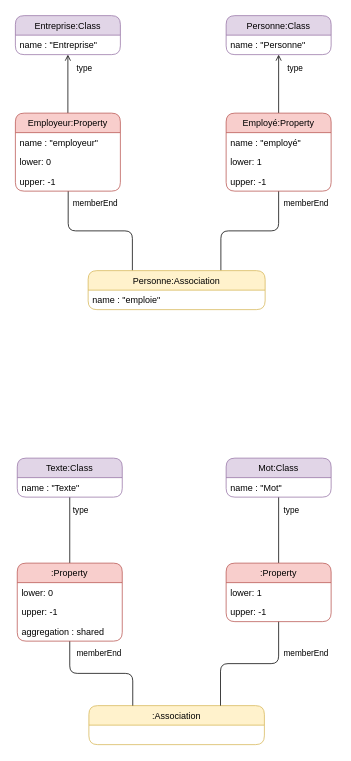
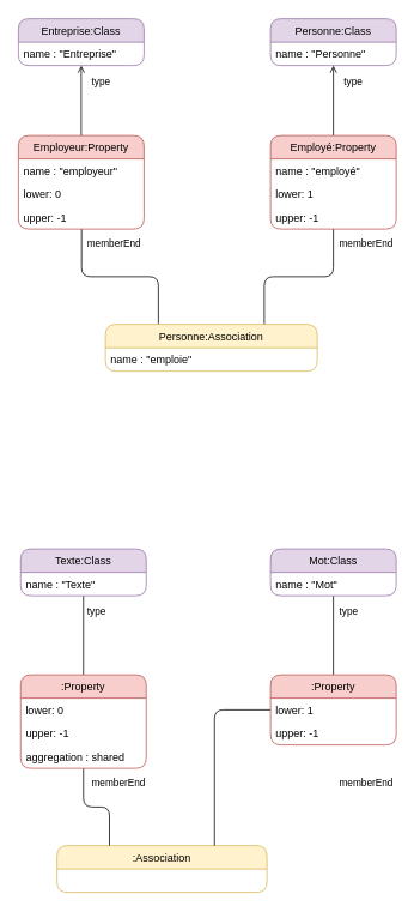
  <mxCell id="0" />
  <mxCell id="1" parent="0" />
  <mxCell id="2" value="" style="edgeStyle=orthogonalEdgeStyle;orthogonalLoop=1;jettySize=auto;html=1;endArrow=none;endFill=0;startArrow=open;startFill=0;" parent="1" source="3" target="15" edge="1"><mxGeometry relative="1" as="geometry" /></mxCell>
  <mxCell id="3" value="Entreprise:Class" style="swimlane;fontStyle=0;childLayout=stackLayout;horizontal=1;startSize=26;fillColor=#e1d5e7;horizontalStack=0;resizeParent=1;resizeParentMax=0;resizeLast=0;collapsible=1;marginBottom=0;strokeColor=#9673a6;rounded=1;" parent="1" vertex="1"><mxGeometry x="20" y="20" width="140" height="52" as="geometry" /></mxCell>
  <mxCell id="4" value="name : &quot;Entreprise&quot;" style="text;strokeColor=none;fillColor=none;align=left;verticalAlign=top;spacingLeft=4;spacingRight=4;overflow=hidden;rotatable=0;points=[[0,0.5],[1,0.5]];portConstraint=eastwest;rounded=1;" parent="3" vertex="1"><mxGeometry y="26" width="140" height="26" as="geometry" /></mxCell>
  <mxCell id="5" value="" style="edgeStyle=orthogonalEdgeStyle;orthogonalLoop=1;jettySize=auto;html=1;entryX=0.5;entryY=0;entryDx=0;entryDy=0;endArrow=none;endFill=0;" parent="1" source="6" target="28" edge="1"><mxGeometry relative="1" as="geometry" /></mxCell>
  <mxCell id="6" value="Texte:Class" style="swimlane;fontStyle=0;childLayout=stackLayout;horizontal=1;startSize=26;fillColor=#e1d5e7;horizontalStack=0;resizeParent=1;resizeParentMax=0;resizeLast=0;collapsible=1;marginBottom=0;strokeColor=#9673a6;fontColor=default;rounded=1;" parent="1" vertex="1"><mxGeometry x="22.5" y="610" width="140" height="52" as="geometry" /></mxCell>
  <mxCell id="7" value="name : &quot;Texte&quot;" style="text;strokeColor=none;fillColor=none;align=left;verticalAlign=top;spacingLeft=4;spacingRight=4;overflow=hidden;rotatable=0;points=[[0,0.5],[1,0.5]];portConstraint=eastwest;fontColor=default;rounded=1;" parent="6" vertex="1"><mxGeometry y="26" width="140" height="26" as="geometry" /></mxCell>
  <mxCell id="8" value="" style="edgeStyle=orthogonalEdgeStyle;orthogonalLoop=1;jettySize=auto;html=1;entryX=0.5;entryY=0;entryDx=0;entryDy=0;endArrow=none;endFill=0;" parent="1" source="9" target="33" edge="1"><mxGeometry relative="1" as="geometry" /></mxCell>
  <mxCell id="9" value="Mot:Class" style="swimlane;fontStyle=0;childLayout=stackLayout;horizontal=1;startSize=26;fillColor=#e1d5e7;horizontalStack=0;resizeParent=1;resizeParentMax=0;resizeLast=0;collapsible=1;marginBottom=0;strokeColor=#9673a6;fontColor=default;rounded=1;" parent="1" vertex="1"><mxGeometry x="301" y="610" width="140" height="52" as="geometry" /></mxCell>
  <mxCell id="10" value="name : &quot;Mot&quot;" style="text;strokeColor=none;fillColor=none;align=left;verticalAlign=top;spacingLeft=4;spacingRight=4;overflow=hidden;rotatable=0;points=[[0,0.5],[1,0.5]];portConstraint=eastwest;fontColor=default;rounded=1;" parent="9" vertex="1"><mxGeometry y="26" width="140" height="26" as="geometry" /></mxCell>
  <mxCell id="11" value="" style="edgeStyle=orthogonalEdgeStyle;orthogonalLoop=1;jettySize=auto;html=1;endArrow=none;endFill=0;startArrow=open;startFill=0;" parent="1" source="12" target="20" edge="1"><mxGeometry relative="1" as="geometry" /></mxCell>
  <mxCell id="12" value="Personne:Class" style="swimlane;fontStyle=0;childLayout=stackLayout;horizontal=1;startSize=26;fillColor=#e1d5e7;horizontalStack=0;resizeParent=1;resizeParentMax=0;resizeLast=0;collapsible=1;marginBottom=0;strokeColor=#9673a6;rounded=1;" parent="1" vertex="1"><mxGeometry x="301" y="20" width="140" height="52" as="geometry" /></mxCell>
  <mxCell id="13" value="name : &quot;Personne&quot;" style="text;strokeColor=none;fillColor=none;align=left;verticalAlign=top;spacingLeft=4;spacingRight=4;overflow=hidden;rotatable=0;points=[[0,0.5],[1,0.5]];portConstraint=eastwest;rounded=1;" parent="12" vertex="1"><mxGeometry y="26" width="140" height="26" as="geometry" /></mxCell>
  <mxCell id="14" style="edgeStyle=orthogonalEdgeStyle;orthogonalLoop=1;jettySize=auto;html=1;entryX=0.25;entryY=0;entryDx=0;entryDy=0;fontSize=11;startArrow=none;startFill=0;endArrow=none;endFill=0;startSize=12;endSize=6;exitX=0.503;exitY=0.999;exitDx=0;exitDy=0;exitPerimeter=0;" parent="1" source="18" target="24" edge="1"><mxGeometry relative="1" as="geometry" /></mxCell>
  <mxCell id="15" value="Employeur:Property" style="swimlane;fontStyle=0;childLayout=stackLayout;horizontal=1;startSize=26;fillColor=#f8cecc;horizontalStack=0;resizeParent=1;resizeParentMax=0;resizeLast=0;collapsible=1;marginBottom=0;strokeColor=#b85450;rounded=1;" parent="1" vertex="1"><mxGeometry x="20" y="150" width="140" height="104" as="geometry" /></mxCell>
  <mxCell id="16" value="name : &quot;employeur&quot;" style="text;strokeColor=none;fillColor=none;align=left;verticalAlign=top;spacingLeft=4;spacingRight=4;overflow=hidden;rotatable=0;points=[[0,0.5],[1,0.5]];portConstraint=eastwest;rounded=1;" parent="15" vertex="1"><mxGeometry y="26" width="140" height="26" as="geometry" /></mxCell>
  <mxCell id="17" value="lower: 0" style="text;strokeColor=none;fillColor=none;align=left;verticalAlign=top;spacingLeft=4;spacingRight=4;overflow=hidden;rotatable=0;points=[[0,0.5],[1,0.5]];portConstraint=eastwest;rounded=1;" parent="15" vertex="1"><mxGeometry y="52" width="140" height="26" as="geometry" /></mxCell>
  <mxCell id="18" value="upper: -1" style="text;strokeColor=none;fillColor=none;align=left;verticalAlign=top;spacingLeft=4;spacingRight=4;overflow=hidden;rotatable=0;points=[[0,0.5],[1,0.5]];portConstraint=eastwest;fontColor=default;rounded=1;" parent="15" vertex="1"><mxGeometry y="78" width="140" height="26" as="geometry" /></mxCell>
  <mxCell id="19" style="edgeStyle=orthogonalEdgeStyle;orthogonalLoop=1;jettySize=auto;html=1;entryX=0.75;entryY=0;entryDx=0;entryDy=0;fontSize=11;startArrow=none;startFill=0;endArrow=none;endFill=0;startSize=12;endSize=6;" parent="1" source="20" target="24" edge="1"><mxGeometry relative="1" as="geometry" /></mxCell>
  <mxCell id="20" value="Employé:Property" style="swimlane;fontStyle=0;childLayout=stackLayout;horizontal=1;startSize=26;fillColor=#f8cecc;horizontalStack=0;resizeParent=1;resizeParentMax=0;resizeLast=0;collapsible=1;marginBottom=0;strokeColor=#b85450;rounded=1;" parent="1" vertex="1"><mxGeometry x="301" y="150" width="140" height="104" as="geometry" /></mxCell>
  <mxCell id="21" value="name : &quot;employé&quot;" style="text;strokeColor=none;fillColor=none;align=left;verticalAlign=top;spacingLeft=4;spacingRight=4;overflow=hidden;rotatable=0;points=[[0,0.5],[1,0.5]];portConstraint=eastwest;rounded=1;" parent="20" vertex="1"><mxGeometry y="26" width="140" height="26" as="geometry" /></mxCell>
  <mxCell id="22" value="lower: 1" style="text;strokeColor=none;fillColor=none;align=left;verticalAlign=top;spacingLeft=4;spacingRight=4;overflow=hidden;rotatable=0;points=[[0,0.5],[1,0.5]];portConstraint=eastwest;rounded=1;" parent="20" vertex="1"><mxGeometry y="52" width="140" height="26" as="geometry" /></mxCell>
  <mxCell id="23" value="upper: -1" style="text;strokeColor=none;fillColor=none;align=left;verticalAlign=top;spacingLeft=4;spacingRight=4;overflow=hidden;rotatable=0;points=[[0,0.5],[1,0.5]];portConstraint=eastwest;fontColor=default;rounded=1;" parent="20" vertex="1"><mxGeometry y="78" width="140" height="26" as="geometry" /></mxCell>
  <mxCell id="24" value="Personne:Association" style="swimlane;fontStyle=0;childLayout=stackLayout;horizontal=1;startSize=26;fillColor=#fff2cc;horizontalStack=0;resizeParent=1;resizeParentMax=0;resizeLast=0;collapsible=1;marginBottom=0;strokeColor=#d6b656;fontColor=default;rounded=1;" parent="1" vertex="1"><mxGeometry x="117" y="360" width="236" height="52" as="geometry" /></mxCell>
  <mxCell id="25" value="name : &quot;emploie&quot;" style="text;strokeColor=none;fillColor=none;align=left;verticalAlign=top;spacingLeft=4;spacingRight=4;overflow=hidden;rotatable=0;points=[[0,0.5],[1,0.5]];portConstraint=eastwest;rounded=1;" parent="24" vertex="1"><mxGeometry y="26" width="236" height="26" as="geometry" /></mxCell>
- <mxCell id="26" value=":Association" style="swimlane;fontStyle=0;childLayout=stackLayout;horizontal=1;startSize=26;fillColor=#fff2cc;horizontalStack=0;resizeParent=1;resizeParentMax=0;resizeLast=0;collapsible=1;marginBottom=0;strokeColor=#d6b656;rounded=1;" parent="1" vertex="1"><mxGeometry x="118" y="940" width="234" height="52" as="geometry" /></mxCell>
+ <mxCell id="26" value=":Association" style="swimlane;fontStyle=0;childLayout=stackLayout;horizontal=1;startSize=26;fillColor=#fff2cc;horizontalStack=0;resizeParent=1;resizeParentMax=0;resizeLast=0;collapsible=1;marginBottom=0;strokeColor=#d6b656;rounded=1;" parent="1" vertex="1"><mxGeometry x="63" y="940" width="234" height="52" as="geometry" /></mxCell>
  <mxCell id="27" style="edgeStyle=orthogonalEdgeStyle;rounded=1;orthogonalLoop=1;jettySize=auto;html=1;entryX=0.25;entryY=0;entryDx=0;entryDy=0;fontSize=11;startArrow=none;startFill=0;endArrow=none;endFill=0;startSize=12;endSize=6;" parent="1" source="28" target="26" edge="1"><mxGeometry relative="1" as="geometry" /></mxCell>
  <mxCell id="28" value=":Property" style="swimlane;fontStyle=0;childLayout=stackLayout;horizontal=1;startSize=26;fillColor=#f8cecc;horizontalStack=0;resizeParent=1;resizeParentMax=0;resizeLast=0;collapsible=1;marginBottom=0;strokeColor=#b85450;fontColor=default;rounded=1;" parent="1" vertex="1"><mxGeometry x="22.5" y="750" width="140" height="104" as="geometry" /></mxCell>
  <mxCell id="29" value="lower: 0" style="text;strokeColor=none;fillColor=none;align=left;verticalAlign=top;spacingLeft=4;spacingRight=4;overflow=hidden;rotatable=0;points=[[0,0.5],[1,0.5]];portConstraint=eastwest;fontColor=default;rounded=1;" parent="28" vertex="1"><mxGeometry y="26" width="140" height="26" as="geometry" /></mxCell>
  <mxCell id="30" value="upper: -1" style="text;strokeColor=none;fillColor=none;align=left;verticalAlign=top;spacingLeft=4;spacingRight=4;overflow=hidden;rotatable=0;points=[[0,0.5],[1,0.5]];portConstraint=eastwest;fontColor=default;rounded=1;" parent="28" vertex="1"><mxGeometry y="52" width="140" height="26" as="geometry" /></mxCell>
  <mxCell id="31" value="aggregation : shared" style="text;strokeColor=none;fillColor=none;align=left;verticalAlign=top;spacingLeft=4;spacingRight=4;overflow=hidden;rotatable=0;points=[[0,0.5],[1,0.5]];portConstraint=eastwest;fontColor=default;rounded=1;" parent="28" vertex="1"><mxGeometry y="78" width="140" height="26" as="geometry" /></mxCell>
  <mxCell id="32" style="edgeStyle=orthogonalEdgeStyle;rounded=1;orthogonalLoop=1;jettySize=auto;html=1;entryX=0.75;entryY=0;entryDx=0;entryDy=0;fontSize=11;startArrow=none;startFill=0;endArrow=none;endFill=0;startSize=12;endSize=6;" parent="1" source="33" target="26" edge="1"><mxGeometry relative="1" as="geometry" /></mxCell>
  <mxCell id="33" value=":Property" style="swimlane;fontStyle=0;childLayout=stackLayout;horizontal=1;startSize=26;fillColor=#f8cecc;horizontalStack=0;resizeParent=1;resizeParentMax=0;resizeLast=0;collapsible=1;marginBottom=0;strokeColor=#b85450;fontColor=default;rounded=1;" parent="1" vertex="1"><mxGeometry x="301" y="750" width="140" height="78" as="geometry" /></mxCell>
  <mxCell id="34" value="lower: 1" style="text;strokeColor=none;fillColor=none;align=left;verticalAlign=top;spacingLeft=4;spacingRight=4;overflow=hidden;rotatable=0;points=[[0,0.5],[1,0.5]];portConstraint=eastwest;fontColor=default;rounded=1;" parent="33" vertex="1"><mxGeometry y="26" width="140" height="26" as="geometry" /></mxCell>
  <mxCell id="35" value="upper: -1" style="text;strokeColor=none;fillColor=none;align=left;verticalAlign=top;spacingLeft=4;spacingRight=4;overflow=hidden;rotatable=0;points=[[0,0.5],[1,0.5]];portConstraint=eastwest;fontColor=default;rounded=1;" parent="33" vertex="1"><mxGeometry y="52" width="140" height="26" as="geometry" /></mxCell>
  <mxCell id="36" value="type" style="text;html=1;strokeColor=none;fillColor=none;align=left;verticalAlign=middle;whiteSpace=wrap;fontSize=11;rounded=1;" parent="1" vertex="1"><mxGeometry x="100" y="80" width="60" height="20" as="geometry" /></mxCell>
  <mxCell id="37" value="type" style="text;html=1;strokeColor=none;fillColor=none;align=left;verticalAlign=middle;whiteSpace=wrap;fontSize=11;rounded=1;" parent="1" vertex="1"><mxGeometry x="381" y="80" width="60" height="20" as="geometry" /></mxCell>
  <mxCell id="38" value="memberEnd" style="text;html=1;strokeColor=none;fillColor=none;align=left;verticalAlign=middle;whiteSpace=wrap;fontSize=11;rounded=1;" parent="1" vertex="1"><mxGeometry x="95" y="260" width="70" height="20" as="geometry" /></mxCell>
  <mxCell id="39" value="memberEnd" style="text;html=1;strokeColor=none;fillColor=none;align=left;verticalAlign=middle;whiteSpace=wrap;fontSize=11;rounded=1;" parent="1" vertex="1"><mxGeometry x="376" y="260" width="70" height="20" as="geometry" /></mxCell>
  <mxCell id="40" value="memberEnd" style="text;html=1;strokeColor=none;fillColor=none;align=left;verticalAlign=middle;whiteSpace=wrap;fontSize=11;rounded=1;" parent="1" vertex="1"><mxGeometry x="376" y="860" width="70" height="20" as="geometry" /></mxCell>
  <mxCell id="41" value="memberEnd" style="text;html=1;strokeColor=none;fillColor=none;align=left;verticalAlign=middle;whiteSpace=wrap;fontSize=11;rounded=1;" parent="1" vertex="1"><mxGeometry x="100" y="860" width="70" height="20" as="geometry" /></mxCell>
  <mxCell id="42" value="type" style="text;html=1;strokeColor=none;fillColor=none;align=left;verticalAlign=middle;whiteSpace=wrap;fontSize=11;rounded=1;" parent="1" vertex="1"><mxGeometry x="95" y="670" width="60" height="20" as="geometry" /></mxCell>
  <mxCell id="43" value="type" style="text;html=1;strokeColor=none;fillColor=none;align=left;verticalAlign=middle;whiteSpace=wrap;fontSize=11;rounded=1;" parent="1" vertex="1"><mxGeometry x="376" y="670" width="60" height="20" as="geometry" /></mxCell>
